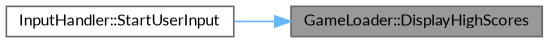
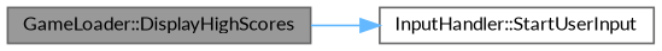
  digraph {
    rankdir=RL
    fontname=Lato
    node [fontname=Lato fontsize=10 shape=box style=filled]
    n1 [color=gray40 fillcolor=grey60 fontcolor=black height=0.2 label="GameLoader::DisplayHighScores" width=0.4]
    n2 [color=grey40 fillcolor=white height=0.2 label="InputHandler::StartUserInput" width=0.4]
-   n1 -> n2 [color=steelblue1 dir=back fontname=Lato fontsize=10 labelfontname=Helvetica labelfontsize=10 style=solid]
+   n2 -> n1 [color=steelblue1 dir=back fontname=Lato fontsize=10 labelfontname=Helvetica labelfontsize=10 style=solid]
  }
